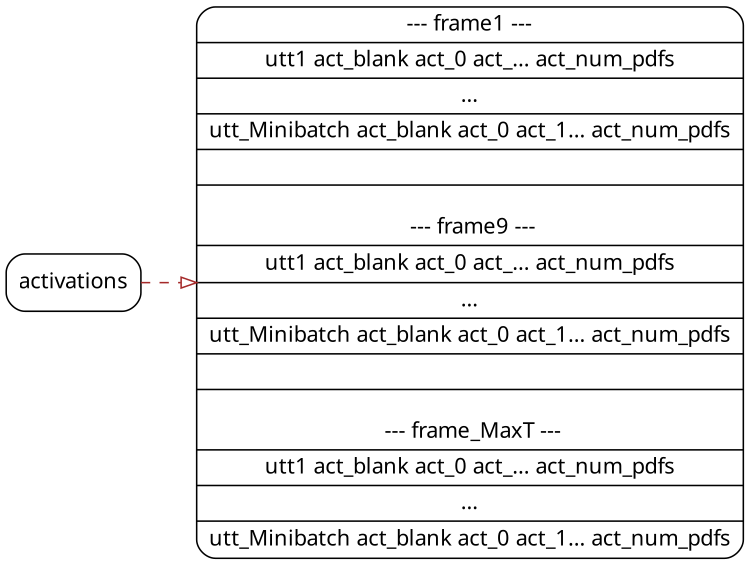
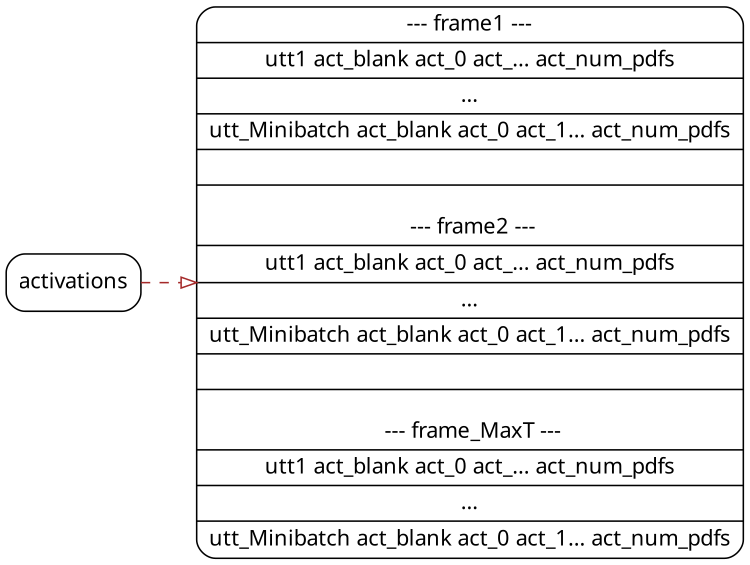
  digraph {
    rankdir=LR
    fontname="Noto Sans"
    node [shape=Mrecord fontname="Noto Sans"]
-   n1 [label=" --- frame1 --- | utt1 act_blank act_0 act_... act_num_pdfs | ... | utt_Minibatch act_blank act_0 act_1... act_num_pdfs | |\n                    --- frame9 --- | utt1 act_blank act_0 act_... act_num_pdfs | ... | utt_Minibatch act_blank act_0 act_1... act_num_pdfs | |\n                    --- frame_MaxT --- | utt1 act_blank act_0 act_... act_num_pdfs | ... | utt_Minibatch act_blank act_0 act_1... act_num_pdfs "]
+   n1 [label=" --- frame1 --- | utt1 act_blank act_0 act_... act_num_pdfs | ... | utt_Minibatch act_blank act_0 act_1... act_num_pdfs | |\n                    --- frame2 --- | utt1 act_blank act_0 act_... act_num_pdfs | ... | utt_Minibatch act_blank act_0 act_1... act_num_pdfs | |\n                    --- frame_MaxT --- | utt1 act_blank act_0 act_... act_num_pdfs | ... | utt_Minibatch act_blank act_0 act_1... act_num_pdfs "]
    activations
    subgraph sub_1 {
      n1
      activations
    }
    activations -> n1 [color=brown style=dashed arrowhead=onormal fontname="Noto Sans"]
  }
